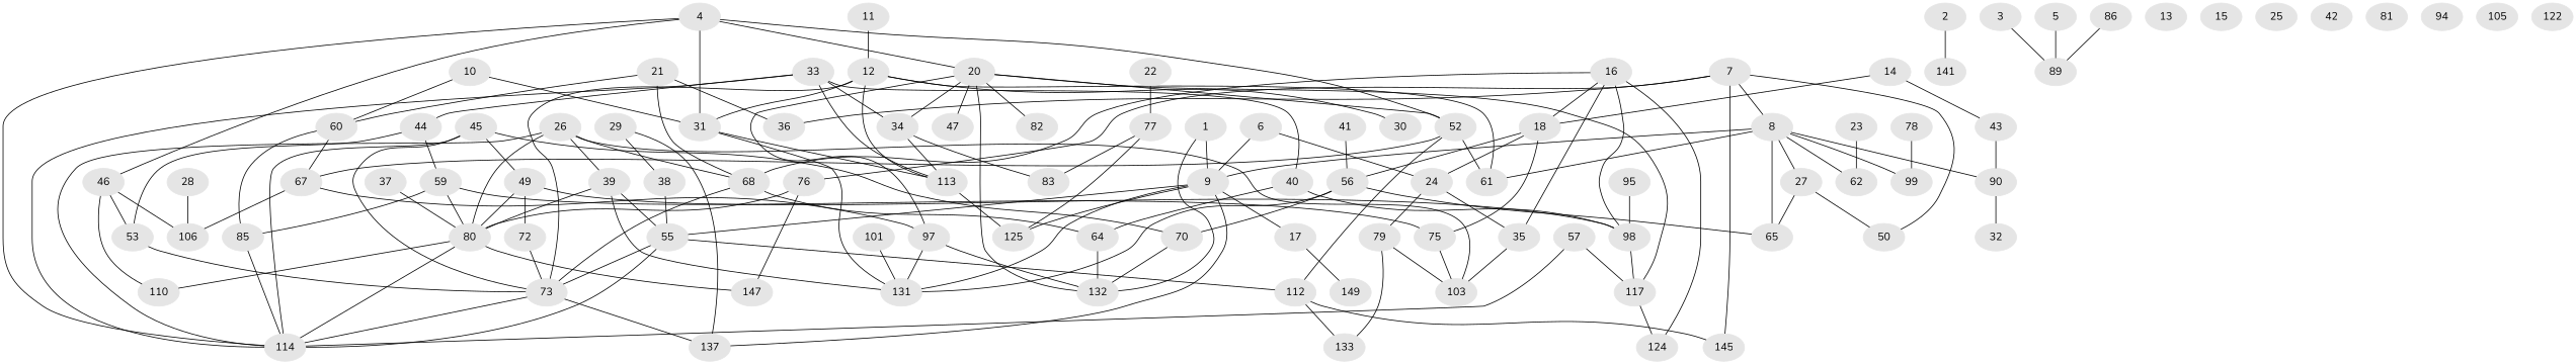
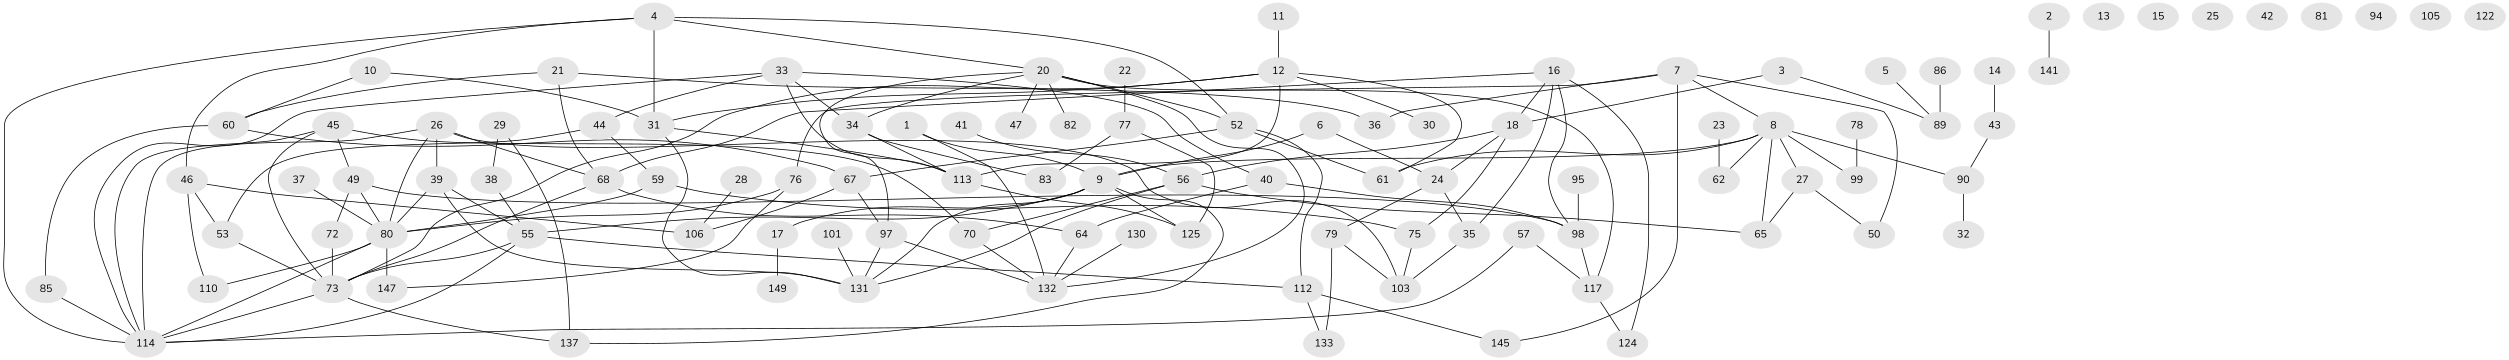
  graph {
    fontname=Nunito
    node [color=gray90 fontname=Nunito style=filled]
    edge [fontname=Nunito]
    9 [super="+116"]
    17 [super="+123"]
    55 [super="+100"]
    125
    131 [super="+139"]
    137
    1
    132 [super="+142"]
    2
    141
    18 [super="+32"]
    24 [super="+135"]
    56 [super="+58"]
    75
    3
    89 [super="+91"]
    4 [super="+119"]
    20 [super="+69"]
    31 [super="+51"]
    46
    52 [super="+93"]
    114 [super="+128"]
    34 [super="+63"]
    47
    82
    97 [super="+102"]
    117 [super="+126"]
    113 [super="+118"]
    106 [super="+108"]
    53 [super="+88"]
    110
    61 [super="+121"]
    67 [super="+109"]
    112 [super="+144"]
    5
    6
    35
    79 [super="+138"]
    7 [super="+127"]
    8 [super="+115"]
    36
    50
    76
    145
    27 [super="+111"]
    62 [super="+96"]
    65
    90 [super="+136"]
    99
    80 [super="+107"]
    147
    n52 [label=32]
    149
    73 [super="+120"]
    10
    60
    85 [super="+104"]
    12 [super="+84"]
    30
    11
    13
    14 [super="+48"]
    43
    15
    16 [super="+19"]
    68 [super="+134"]
    98 [super="+146"]
    124
    103
    64
    133
    70
    83
    21
    77 [super="+129"]
    22
    23
    25
    26 [super="+71"]
    39 [super="+66"]
    28
    29 [super="+148"]
    38
    33 [super="+143"]
    40 [super="+140"]
    44 [super="+87"]
    59
    37
    41
    42
    49 [super="+74"]
    72
    45
    57
    78
    81
    86
    94
    95
    101
    105
    122
+   130
    9 -- 17
    9 -- 55
    9 -- 125
    9 -- 131
    9 -- 137
    17 -- 149
    55 -- 114
    55 -- 112
    55 -- 73
    1 -- 9
    1 -- 132
    2 -- 141
    18 -- 24
    18 -- 56
    18 -- 75
    24 -- 35
    24 -- 79
    56 -- 131
    56 -- 65
    56 -- 70
    75 -- 103
-   14 -- 18
+   3 -- 18
    3 -- 89
    4 -- 20
    4 -- 31
    4 -- 46
    4 -- 52
    4 -- 114
    20 -- 132
    20 -- 52
    20 -- 34
    20 -- 47
    20 -- 82
    20 -- 97
    20 -- 117
    31 -- 131
    31 -- 113
    46 -- 106
    46 -- 53
    46 -- 110
    52 -- 61
    52 -- 67
    52 -- 112
    34 -- 113
    34 -- 83
    97 -- 131
    97 -- 132
    117 -- 124
    113 -- 125
    53 -- 73
    67 -- 97
    67 -- 106
    112 -- 145
    112 -- 133
    5 -- 89
    6 -- 9
    6 -- 24
    35 -- 103
    79 -- 103
    79 -- 133
    7 -- 8
    7 -- 36
    7 -- 50
    7 -- 76
    7 -- 145
    8 -- 9 [weight=2]
    8 -- 61
    8 -- 27
    8 -- 62
    8 -- 65
    8 -- 90
    8 -- 99
    76 -- 80
    76 -- 147
    27 -- 50
    27 -- 65
    90 -- n52
    80 -- 114
    80 -- 110
    80 -- 147 [weight=2]
    73 -- 137
    73 -- 114
    10 -- 31
    10 -- 60
    60 -- 67
    60 -- 85
    85 -- 114
    12 -- 31
    12 -- 113
    12 -- 61
    12 -- 73
    12 -- 30
    11 -- 12
    14 -- 43
    43 -- 90
    16 -- 18
    16 -- 35
    16 -- 68
    16 -- 98
    16 -- 124
    68 -- 73
    68 -- 64
    98 -- 117
    64 -- 132
    70 -- 132
    21 -- 36
    21 -- 60
    21 -- 68
    77 -- 125
    77 -- 83
    22 -- 77
    23 -- 62
    26 -- 114
    26 -- 80
    26 -- 68
    26 -- 103
    26 -- 39
    39 -- 55
    39 -- 131
    39 -- 80
    28 -- 106
    29 -- 137
    29 -- 38
    38 -- 55
    33 -- 114
    33 -- 34
    33 -- 113
    33 -- 40
    33 -- 44
    40 -- 98
    40 -- 64
    44 -- 53
    44 -- 59
    59 -- 75
    59 -- 80
-   59 -- 85
    37 -- 80
    41 -- 56
    49 -- 80
    49 -- 98
    49 -- 72
    72 -- 73
    45 -- 114
    45 -- 73
    45 -- 70
    45 -- 49
    57 -- 114
    57 -- 117
    78 -- 99
    86 -- 89
    95 -- 98
    101 -- 131
+   130 -- 132
  }
